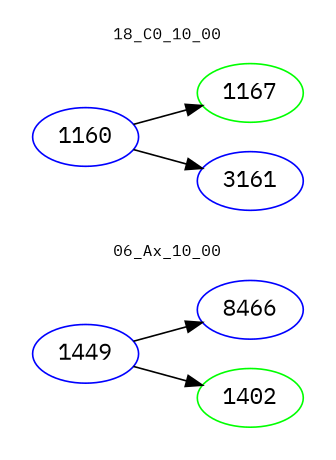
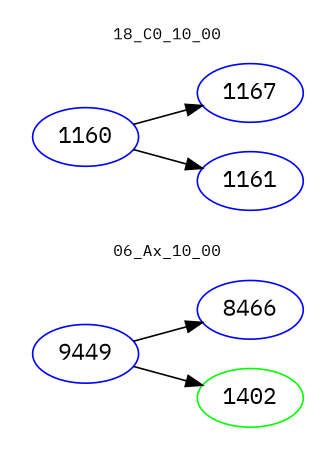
  digraph {
    fontname="IBM Plex Mono"
    rankdir=LR
    node [color=blue fontname="IBM Plex Mono"]
    edge [color=black fontname="IBM Plex Mono"]
-   n1 [label=1449]
+   n1 [label=9449]
    n2 [color=green label=1402]
    n3 [label=8466]
    n4 [label=1160]
-   n5 [label=3161]
-   n6 [color=green label=1167]
+   n5 [label=1161]
+   n6 [label=1167]
    subgraph cluster_1 {
      color=white
      fontsize=10
      label="06_Ax_10_00"
      n1
      n2
      n3
    }
    subgraph cluster_2 {
      color=white
      fontsize=10
      label="18_C0_10_00"
      n4
      n5
      n6
    }
    n1 -> n2
    n1 -> n3
    n4 -> n5
    n4 -> n6
  }
